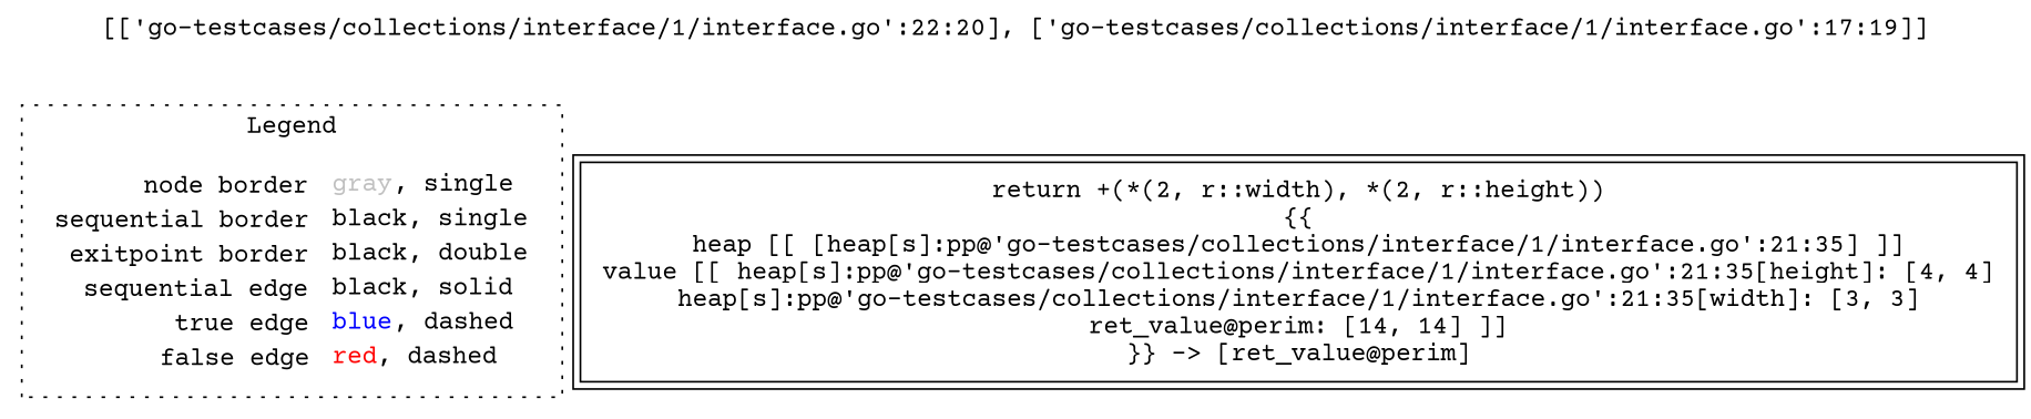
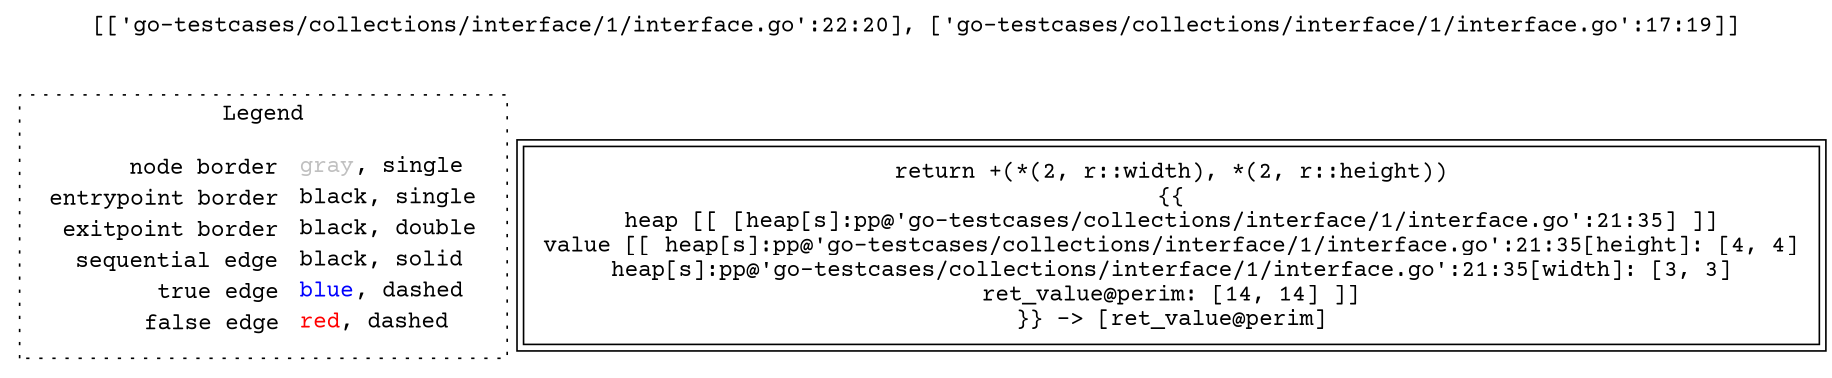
  digraph {
    label="[['go-testcases/collections/interface/1/interface.go':22:20], ['go-testcases/collections/interface/1/interface.go':17:19]]"
    labelloc=t
    fontname="Courier Prime"
    node [fontname="Courier Prime"]
-   n1 [label=<<table border="0" cellpadding="2" cellspacing="0" cellborder="0"><tr><td align="right">node border&nbsp;</td><td align="left"><font color="gray">gray</font>, single</td></tr><tr><td align="right">sequential border&nbsp;</td><td align="left"><font color="black">black</font>, single</td></tr><tr><td align="right">exitpoint border&nbsp;</td><td align="left"><font color="black">black</font>, double</td></tr><tr><td align="right">sequential edge&nbsp;</td><td align="left"><font color="black">black</font>, solid</td></tr><tr><td align="right">true edge&nbsp;</td><td align="left"><font color="blue">blue</font>, dashed</td></tr><tr><td align="right">false edge&nbsp;</td><td align="left"><font color="red">red</font>, dashed</td></tr></table>> shape=plaintext]
+   n1 [label=<<table border="0" cellpadding="2" cellspacing="0" cellborder="0"><tr><td align="right">node border&nbsp;</td><td align="left"><font color="gray">gray</font>, single</td></tr><tr><td align="right">entrypoint border&nbsp;</td><td align="left"><font color="black">black</font>, single</td></tr><tr><td align="right">exitpoint border&nbsp;</td><td align="left"><font color="black">black</font>, double</td></tr><tr><td align="right">sequential edge&nbsp;</td><td align="left"><font color="black">black</font>, solid</td></tr><tr><td align="right">true edge&nbsp;</td><td align="left"><font color="blue">blue</font>, dashed</td></tr><tr><td align="right">false edge&nbsp;</td><td align="left"><font color="red">red</font>, dashed</td></tr></table>> shape=plaintext]
    n2 [color=black label=<return +(*(2, r::width), *(2, r::height))<BR/>{{<BR/>heap [[ [heap[s]:pp@'go-testcases/collections/interface/1/interface.go':21:35] ]]<BR/>value [[ heap[s]:pp@'go-testcases/collections/interface/1/interface.go':21:35[height]: [4, 4]<BR/>heap[s]:pp@'go-testcases/collections/interface/1/interface.go':21:35[width]: [3, 3]<BR/>ret_value@perim: [14, 14] ]]<BR/>}} -&gt; [ret_value@perim]> peripheries=2 shape=rect]
    subgraph cluster_1 {
      label=Legend
      style=dotted
      n1
    }
  }
